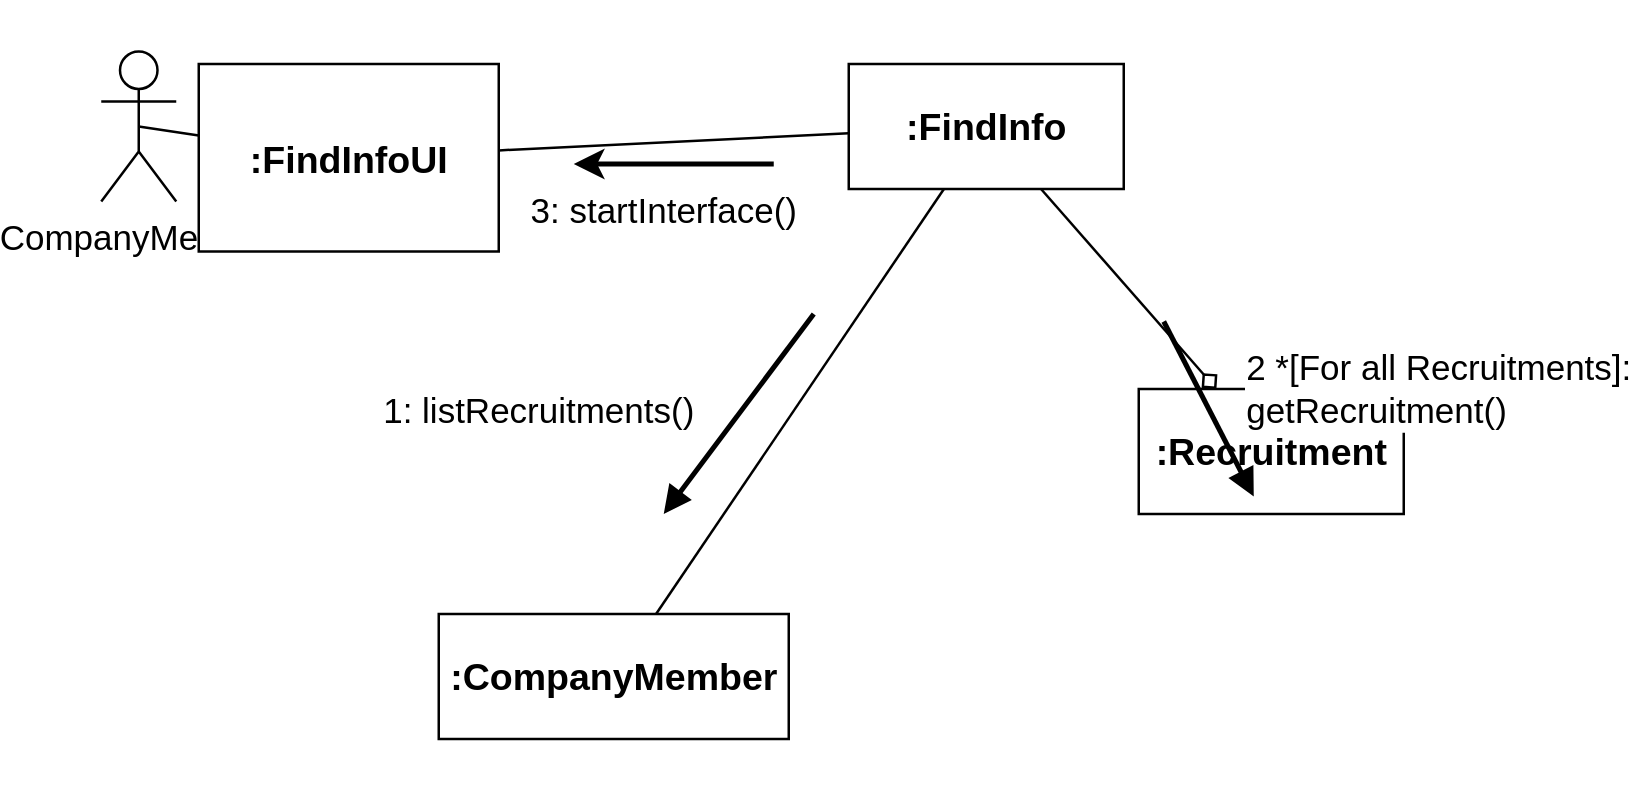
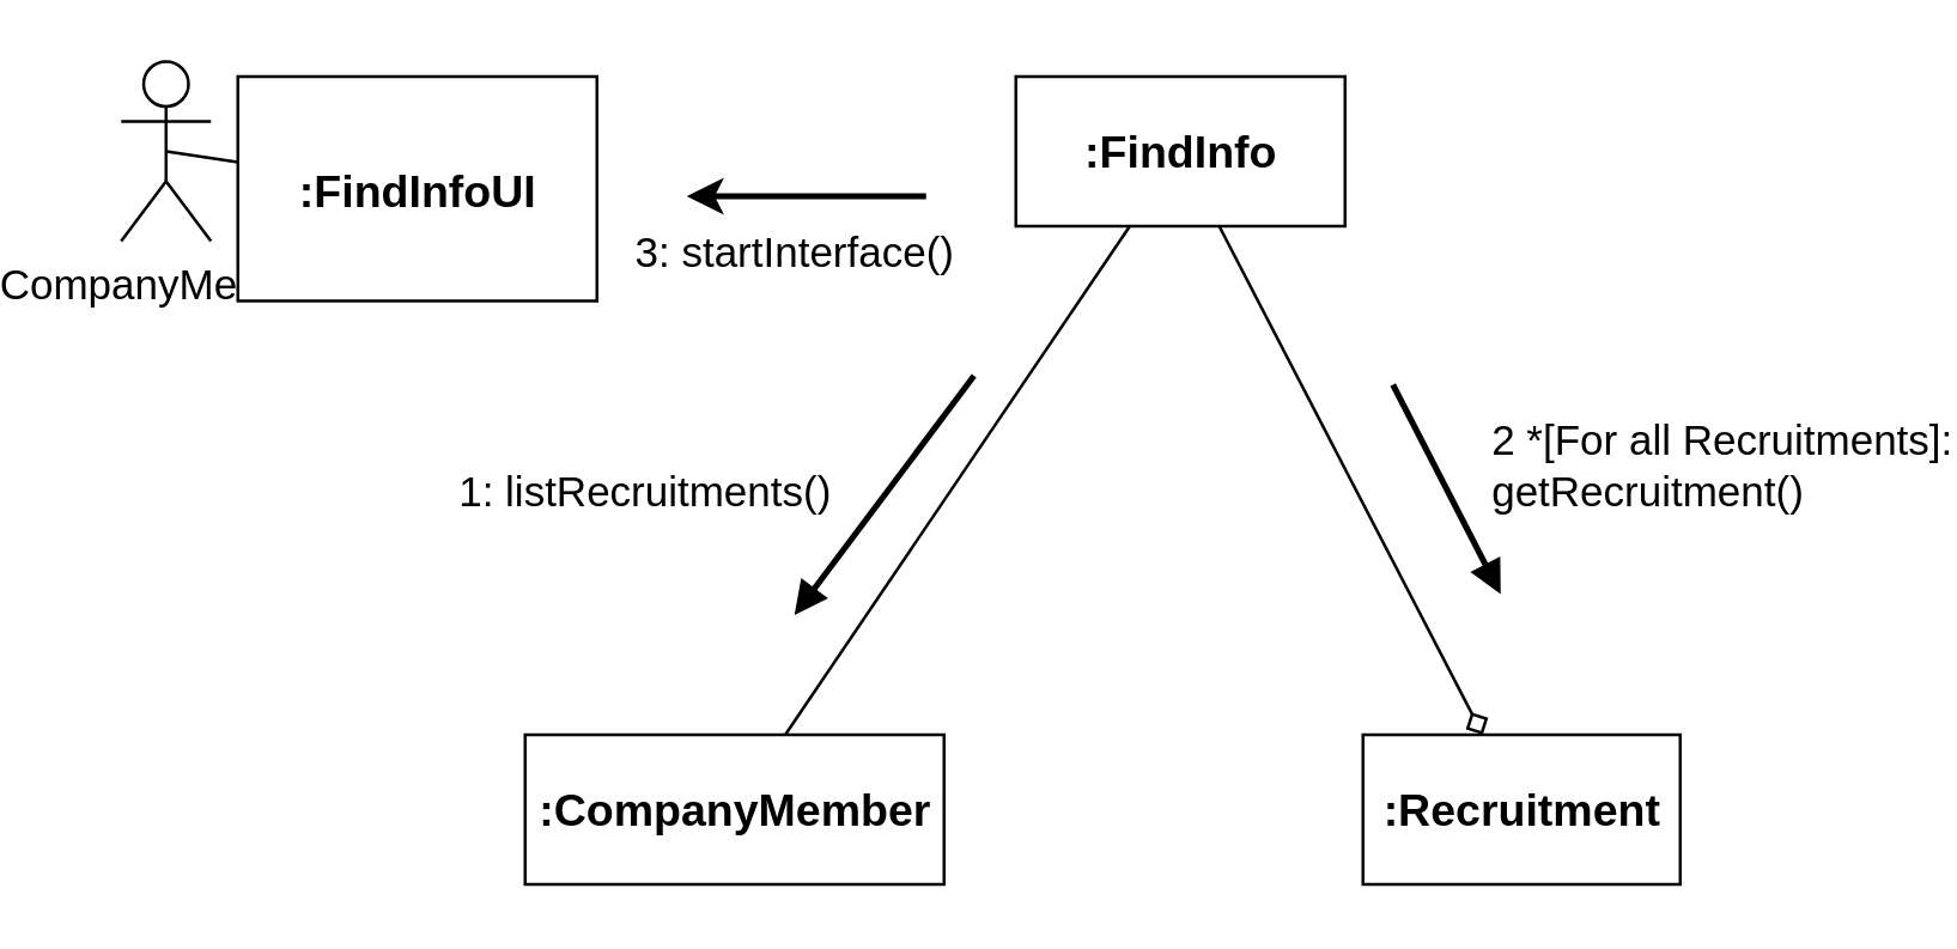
  <mxCell id="0" />
  <mxCell id="1" parent="0" />
  <mxCell id="2" style="edgeStyle=none;rounded=0;orthogonalLoop=1;jettySize=auto;html=1;exitX=0.5;exitY=0.5;exitDx=0;exitDy=0;exitPerimeter=0;endArrow=none;endFill=0;" edge="1" parent="1" source="3" target="5"><mxGeometry relative="1" as="geometry" /></mxCell>
  <mxCell id="3" value="&lt;font style=&quot;font-size: 14px;&quot;&gt;CompanyMember&lt;/font&gt;" style="shape=umlActor;verticalLabelPosition=bottom;verticalAlign=top;html=1;" vertex="1" parent="1"><mxGeometry x="20" y="20" width="30" height="60" as="geometry" /></mxCell>
- <mxCell id="4" style="rounded=0;orthogonalLoop=1;jettySize=auto;html=1;endArrow=none;endFill=0;" edge="1" parent="1" source="5" target="9"><mxGeometry relative="1" as="geometry" /></mxCell>
  <mxCell id="5" value="&lt;font style=&quot;font-size: 15px;&quot;&gt;&lt;b&gt;:FindInfoUI&lt;/b&gt;&lt;/font&gt;" style="html=1;" vertex="1" parent="1"><mxGeometry x="59" y="25" width="120" height="75" as="geometry" /></mxCell>
- <mxCell id="6" value="&lt;font style=&quot;font-size: 15px;&quot;&gt;:Recruitment&lt;/font&gt;" style="html=1;fontStyle=1" vertex="1" parent="1"><mxGeometry x="435" y="155" width="106" height="50" as="geometry" /></mxCell>
+ <mxCell id="6" value="&lt;font style=&quot;font-size: 15px;&quot;&gt;:Recruitment&lt;/font&gt;" style="html=1;fontStyle=1" vertex="1" parent="1"><mxGeometry x="435" y="245" width="106" height="50" as="geometry" /></mxCell>
  <mxCell id="7" style="rounded=0;orthogonalLoop=1;jettySize=auto;html=1;endArrow=diamond;endFill=0;" edge="1" parent="1" source="9" target="6"><mxGeometry relative="1" as="geometry" /></mxCell>
  <mxCell id="8" style="edgeStyle=none;shape=connector;rounded=0;orthogonalLoop=1;jettySize=auto;html=1;labelBackgroundColor=default;strokeColor=default;strokeWidth=1;fontFamily=Helvetica;fontSize=11;fontColor=default;endArrow=none;endFill=0;" edge="1" parent="1" source="9" target="12"><mxGeometry relative="1" as="geometry" /></mxCell>
  <mxCell id="9" value="&lt;font style=&quot;font-size: 15px;&quot;&gt;&lt;b&gt;:FindInfo&lt;/b&gt;&lt;/font&gt;" style="html=1;" vertex="1" parent="1"><mxGeometry x="319" y="25" width="110" height="50" as="geometry" /></mxCell>
  <mxCell id="10" style="edgeStyle=none;rounded=0;orthogonalLoop=1;jettySize=auto;html=1;exitX=1;exitY=0;exitDx=0;exitDy=0;endArrow=none;endFill=0;" edge="1" parent="1" source="5" target="5"><mxGeometry relative="1" as="geometry" /></mxCell>
  <mxCell id="11" value="&lt;font style=&quot;font-size: 14px;&quot;&gt;3: startInterface()&lt;/font&gt;" style="html=1;verticalAlign=bottom;endArrow=none;rounded=0;labelBackgroundColor=default;strokeColor=default;fontFamily=Helvetica;fontSize=15;fontColor=default;shape=connector;startArrow=classic;startFill=1;endFill=0;strokeWidth=2;" edge="1" parent="1"><mxGeometry x="-0.1" y="-30" width="80" relative="1" as="geometry"><mxPoint x="209" y="65" as="sourcePoint" /><mxPoint x="289" y="65" as="targetPoint" /><mxPoint as="offset" /></mxGeometry></mxCell>
  <mxCell id="12" value="&lt;font style=&quot;font-size: 15px;&quot;&gt;:CompanyMember&lt;/font&gt;" style="html=1;fontFamily=Helvetica;fontSize=14;fontColor=default;fontStyle=1" vertex="1" parent="1"><mxGeometry x="155" y="245" width="140" height="50" as="geometry" /></mxCell>
  <mxCell id="13" value="&lt;div style=&quot;text-align: left; font-size: 14px;&quot;&gt;&lt;font style=&quot;font-size: 14px;&quot;&gt;2 *[For all Recruitments]:&lt;/font&gt;&lt;/div&gt;&lt;div style=&quot;text-align: left; font-size: 14px;&quot;&gt;&lt;font style=&quot;font-size: 14px;&quot;&gt;getRecruitment()&lt;/font&gt;&lt;/div&gt;" style="html=1;verticalAlign=bottom;endArrow=block;rounded=0;arcSize=20;strokeWidth=2;" edge="1" parent="1"><mxGeometry x="1" y="77" width="80" relative="1" as="geometry"><mxPoint x="445" y="128" as="sourcePoint" /><mxPoint x="481" y="198" as="targetPoint" /><mxPoint x="5" y="12" as="offset" /></mxGeometry></mxCell>
  <mxCell id="14" value="&lt;div style=&quot;text-align: left;&quot;&gt;&lt;font style=&quot;font-size: 14px;&quot;&gt;1: listRecruitments()&lt;/font&gt;&lt;/div&gt;" style="html=1;verticalAlign=bottom;endArrow=block;rounded=0;arcSize=20;strokeWidth=2;" edge="1" parent="1"><mxGeometry x="1" y="-58" width="80" relative="1" as="geometry"><mxPoint x="305" y="125" as="sourcePoint" /><mxPoint x="245" y="205" as="targetPoint" /><mxPoint x="-4" y="5" as="offset" /></mxGeometry></mxCell>
